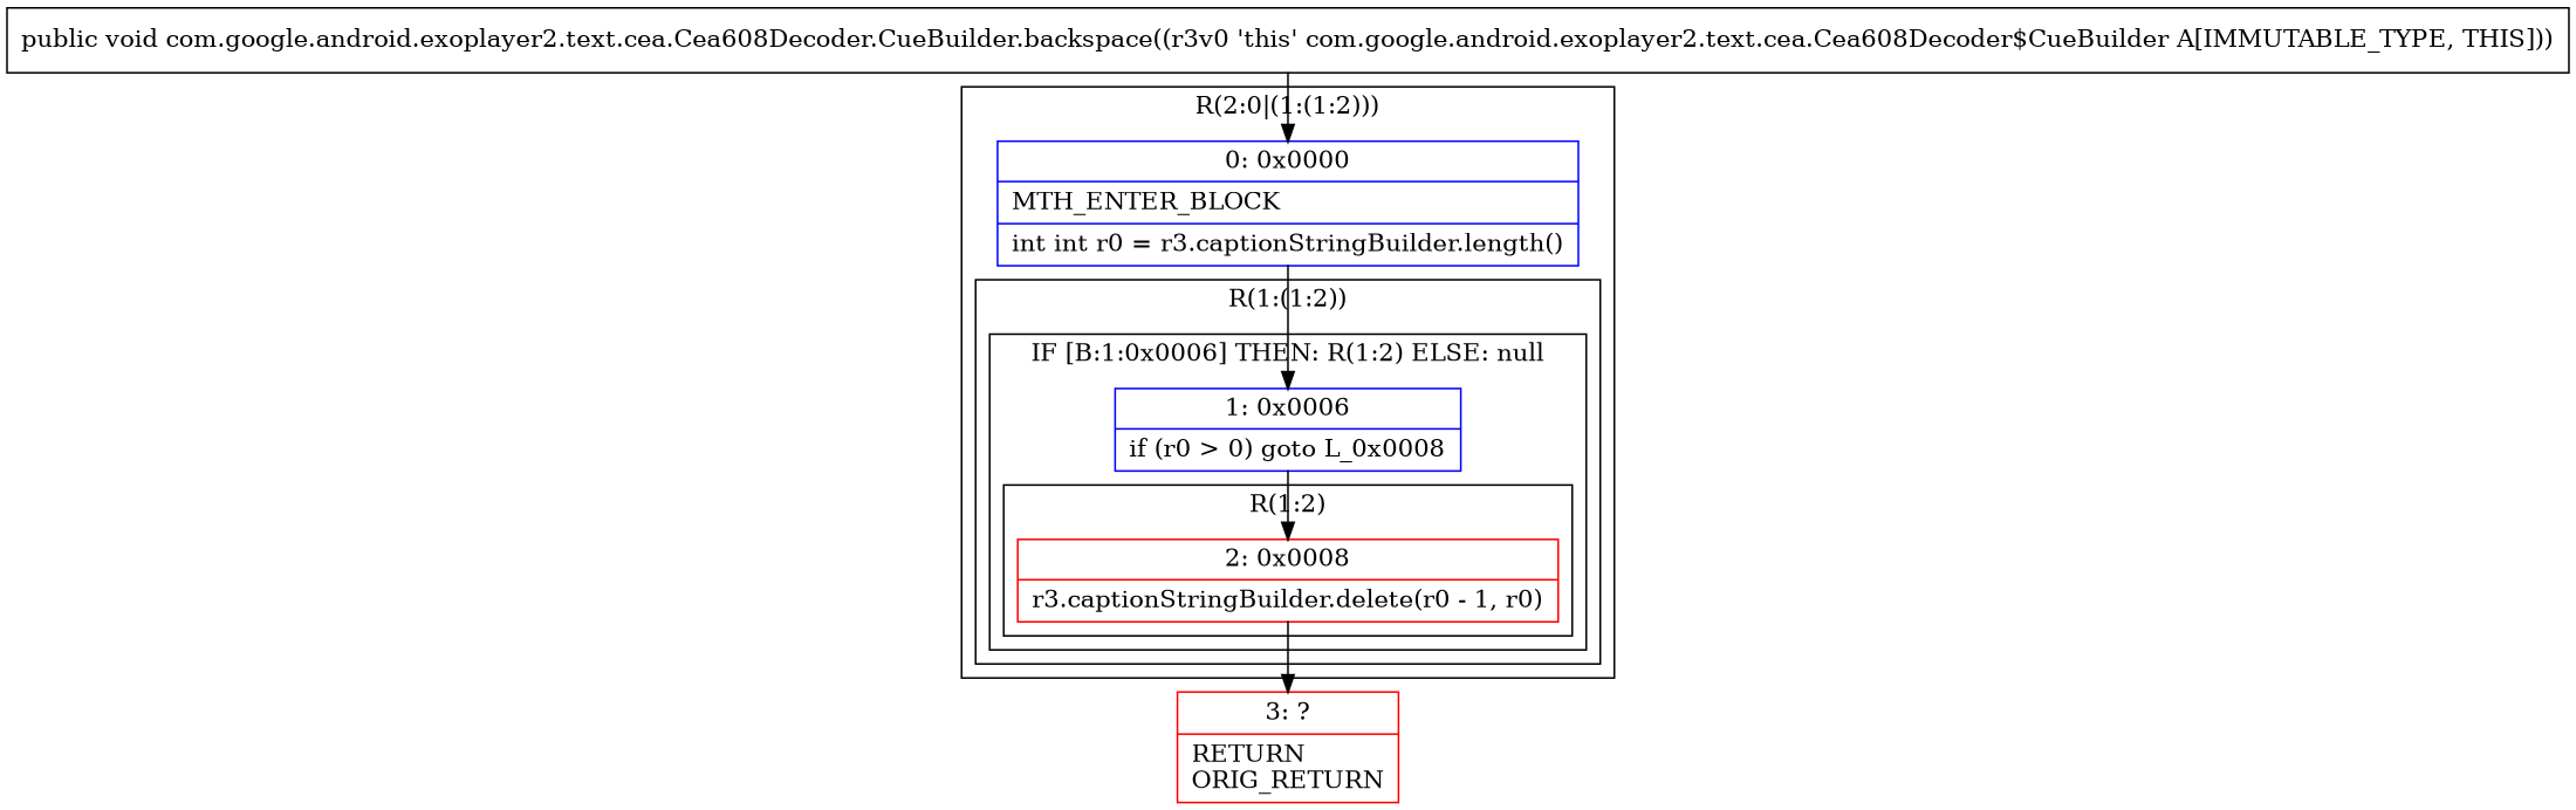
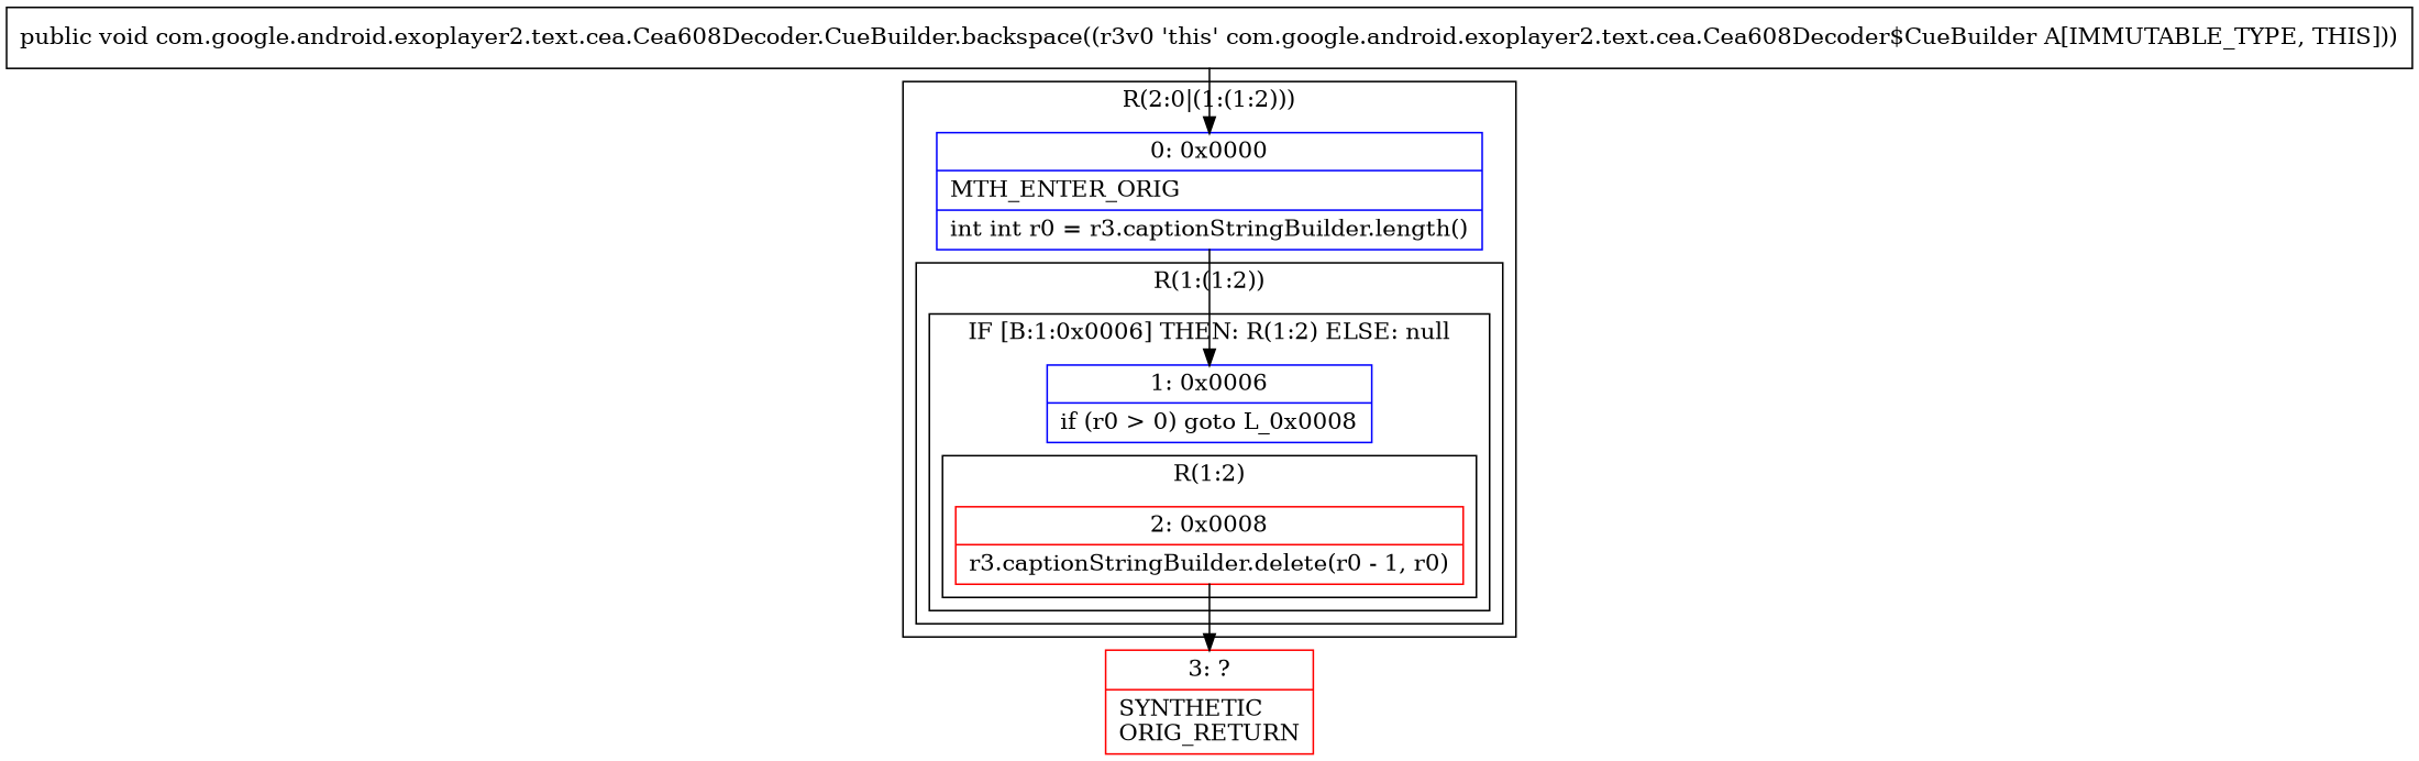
  digraph {
    node [color=red shape=record]
    n1 [label="{2\:\ 0x0008|r3.captionStringBuilder.delete(r0 \- 1, r0)\l}"]
    n2 [color=blue label="{1\:\ 0x0006|if (r0 \> 0) goto L_0x0008\l}"]
-   n3 [color=blue label="{0\:\ 0x0000|MTH_ENTER_BLOCK\l|int int r0 = r3.captionStringBuilder.length()\l}"]
-   n4 [label="{3\:\ ?|RETURN\lORIG_RETURN\l}"]
+   n3 [color=blue label="{0\:\ 0x0000|MTH_ENTER_ORIG\l|int int r0 = r3.captionStringBuilder.length()\l}"]
+   n4 [label="{3\:\ ?|SYNTHETIC\lORIG_RETURN\l}"]
    n5 [label="{public void com.google.android.exoplayer2.text.cea.Cea608Decoder.CueBuilder.backspace((r3v0 'this' com.google.android.exoplayer2.text.cea.Cea608Decoder$CueBuilder A[IMMUTABLE_TYPE, THIS])) }" color=""]
    subgraph cluster_1 {
      label="R(2:0|(1:(1:2)))"
      n3
      subgraph cluster_2 {
        label="R(1:(1:2))"
        subgraph cluster_3 {
          label="IF [B:1:0x0006] THEN: R(1:2) ELSE: null"
          n2
          subgraph cluster_4 {
            label="R(1:2)"
            n1
          }
        }
      }
    }
    n1 -> n4
-   n2 -> n1
    n3 -> n2
    n5 -> n3
  }
